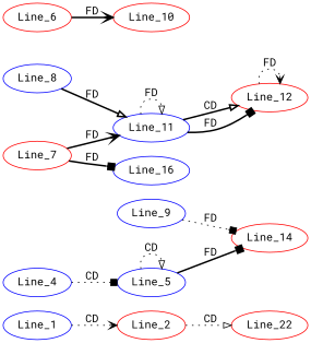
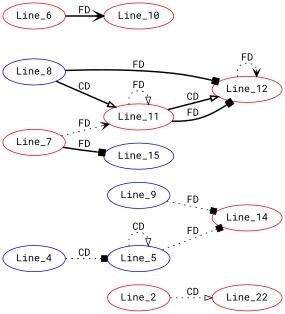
  digraph {
    fontname="Roboto Mono"
    rankdir=LR
    node [color=red fontname="Roboto Mono"]
    edge [arrowhead=box fontname="Roboto Mono" style=dotted]
    Line_2
-   Line_1 [color=blue]
    n3 [label=Line_22]
    Line_5 [color=blue]
    Line_14
    Line_4 [color=blue]
-   Line_11 [color=blue]
+   Line_11
    Line_12
    Line_8 [color=blue]
    Line_7
-   Line_16 [color=blue]
+   Line_16 [color=blue label=Line_15]
    Line_9 [color=blue]
    Line_6
    n14 [label=Line_10]
    Line_2 -> n3 [arrowhead=onormal label=CD]
-   Line_1 -> Line_2 [arrowhead=vee label=CD]
    Line_5 -> Line_5 [arrowhead=onormal label=CD]
-   Line_5 -> Line_14 [label=FD style=bold]
+   Line_5 -> Line_14 [label=FD]
    Line_4 -> Line_5 [label=CD]
    Line_11 -> Line_11 [arrowhead=onormal label=FD]
    Line_11 -> Line_12 [arrowhead=onormal label=CD style=bold]
    Line_11 -> Line_12 [label=FD style=bold]
    Line_12 -> Line_12 [arrowhead=vee label=FD]
-   Line_8 -> Line_11 [arrowhead=onormal label=FD style=bold]
-   Line_7 -> Line_11 [arrowhead=vee label=FD style=bold]
+   Line_8 -> Line_11 [arrowhead=onormal label=CD style=bold]
+   Line_8 -> Line_12 [label=FD style=bold]
+   Line_7 -> Line_11 [arrowhead=vee label=FD]
    Line_7 -> Line_16 [label=FD style=bold]
    Line_9 -> Line_14 [label=FD]
    Line_6 -> n14 [arrowhead=vee label=FD style=bold]
  }
